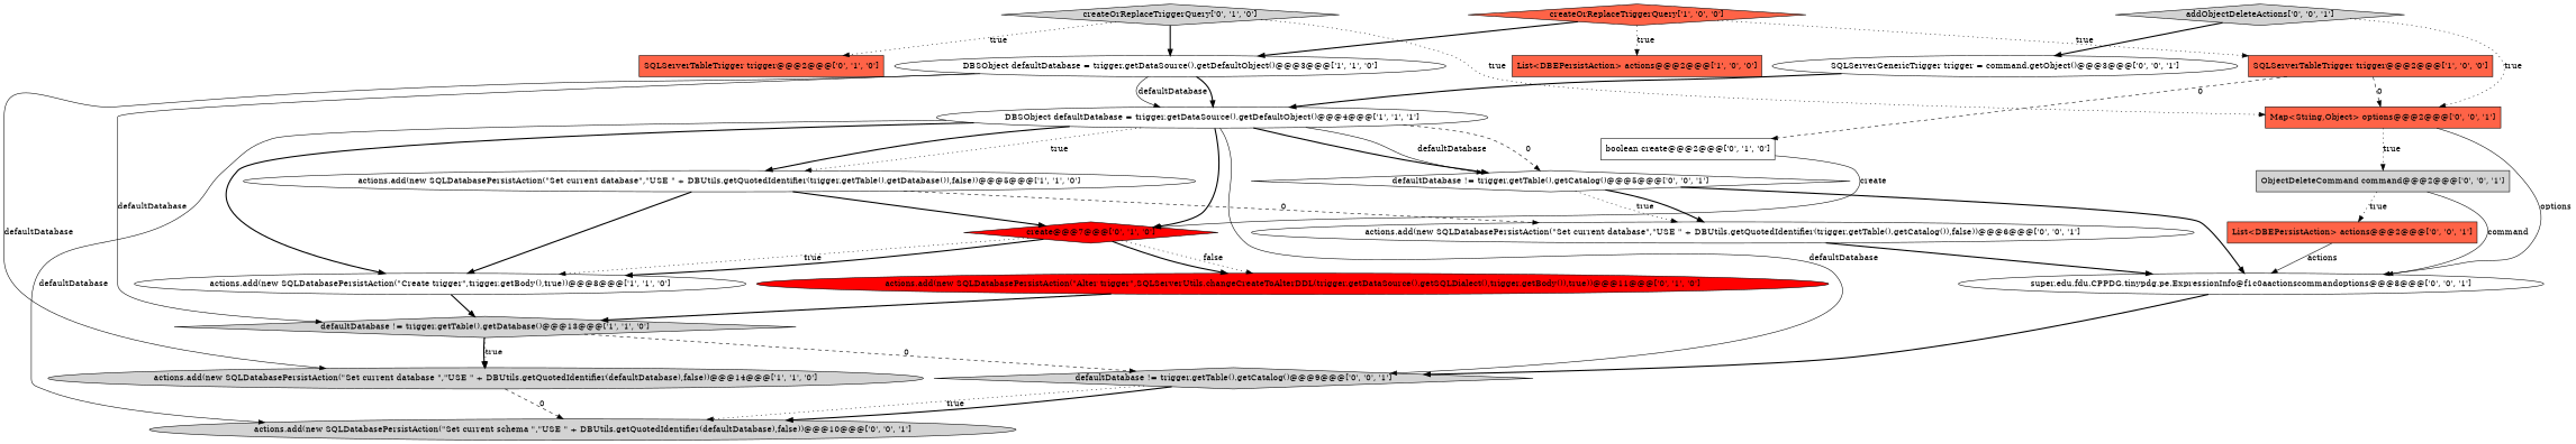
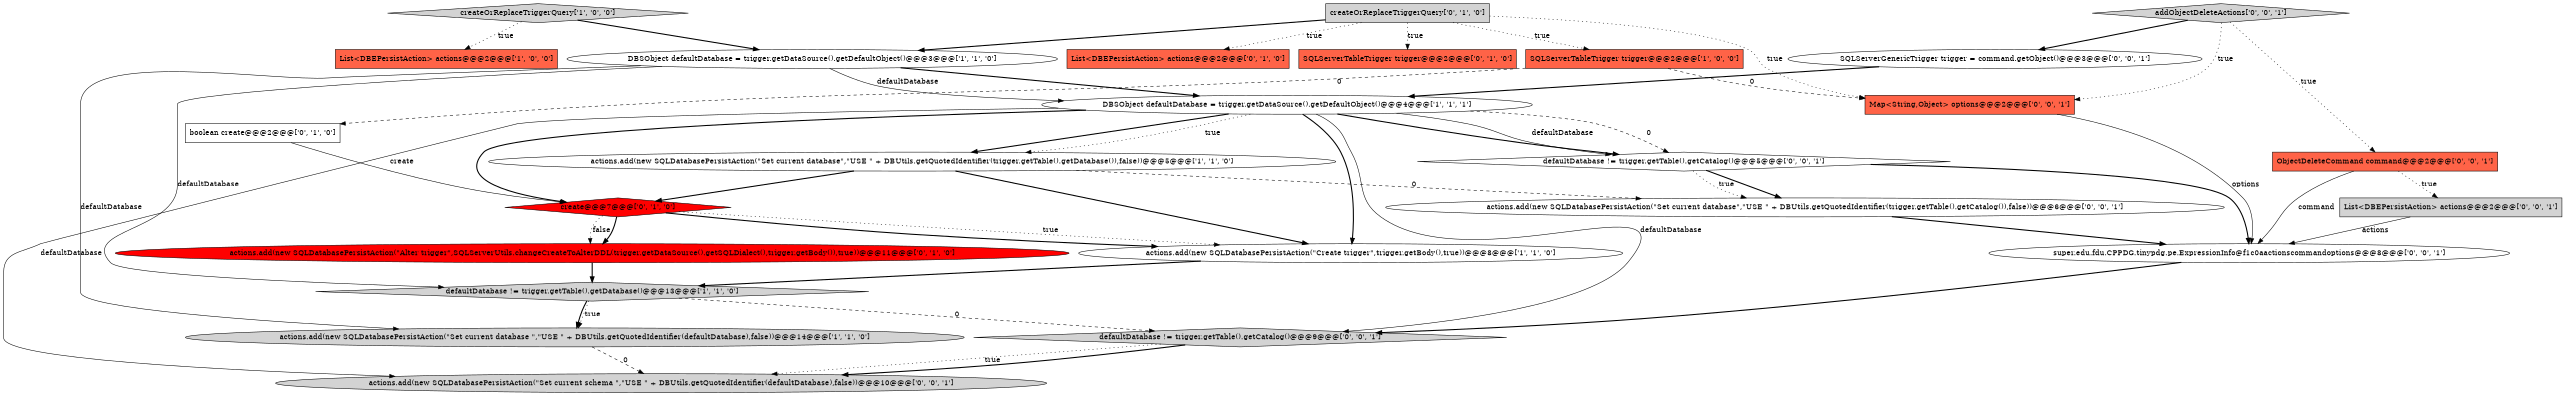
  digraph {
    node [fillcolor=white shape=ellipse style=filled]
    edge [style=bold]
-   n1 [fillcolor=lightgray label="createOrReplaceTriggerQuery['0', '1', '0']" shape=diamond]
+   n1 [fillcolor=lightgray label="createOrReplaceTriggerQuery['0', '1', '0']" shape=box]
+   n2 [fillcolor=tomato label="List<DBEPersistAction> actions@@@2@@@['0', '1', '0']" shape=box]
    n3 [fillcolor=tomato label="SQLServerTableTrigger trigger@@@2@@@['0', '1', '0']" shape=box]
    n4 [label="DBSObject defaultDatabase = trigger.getDataSource().getDefaultObject()@@@3@@@['1', '1', '0']"]
    n5 [fillcolor=tomato label="Map<String,Object> options@@@2@@@['0', '0', '1']" shape=box]
    n6 [fillcolor=lightgray label="defaultDatabase != trigger.getTable().getDatabase()@@@13@@@['1', '1', '0']" shape=diamond]
    n7 [fillcolor=lightgray label="actions.add(new SQLDatabasePersistAction(\"Set current database \",\"USE \" + DBUtils.getQuotedIdentifier(defaultDatabase),false))@@@14@@@['1', '1', '0']"]
    n8 [label="DBSObject defaultDatabase = trigger.getDataSource().getDefaultObject()@@@4@@@['1', '1', '1']"]
    n9 [label="boolean create@@@2@@@['0', '1', '0']" shape=box]
    n10 [fillcolor=red label="create@@@7@@@['0', '1', '0']" shape=diamond]
-   n11 [fillcolor=tomato label="createOrReplaceTriggerQuery['1', '0', '0']" shape=diamond]
+   n11 [fillcolor=lightgray label="createOrReplaceTriggerQuery['1', '0', '0']" shape=diamond]
    n12 [fillcolor=tomato label="SQLServerTableTrigger trigger@@@2@@@['1', '0', '0']" shape=box]
    n13 [fillcolor=tomato label="List<DBEPersistAction> actions@@@2@@@['1', '0', '0']" shape=box]
-   n14 [fillcolor=tomato label="List<DBEPersistAction> actions@@@2@@@['0', '0', '1']" shape=box]
+   n14 [fillcolor=lightgray label="List<DBEPersistAction> actions@@@2@@@['0', '0', '1']" shape=box]
    n15 [label="super.edu.fdu.CPPDG.tinypdg.pe.ExpressionInfo@f1c0aactionscommandoptions@@@8@@@['0', '0', '1']"]
    n16 [fillcolor=lightgray label="defaultDatabase != trigger.getTable().getCatalog()@@@9@@@['0', '0', '1']" shape=diamond]
-   n17 [fillcolor=lightgray label="ObjectDeleteCommand command@@@2@@@['0', '0', '1']" shape=box]
+   n17 [fillcolor=tomato label="ObjectDeleteCommand command@@@2@@@['0', '0', '1']" shape=box]
    n18 [fillcolor=lightgray label="actions.add(new SQLDatabasePersistAction(\"Set current schema \",\"USE \" + DBUtils.getQuotedIdentifier(defaultDatabase),false))@@@10@@@['0', '0', '1']"]
    n19 [label="SQLServerGenericTrigger trigger = command.getObject()@@@3@@@['0', '0', '1']"]
    n20 [label="actions.add(new SQLDatabasePersistAction(\"Set current database\",\"USE \" + DBUtils.getQuotedIdentifier(trigger.getTable().getDatabase()),false))@@@5@@@['1', '1', '0']"]
    n21 [label="actions.add(new SQLDatabasePersistAction(\"Create trigger\",trigger.getBody(),true))@@@8@@@['1', '1', '0']"]
    n22 [label="defaultDatabase != trigger.getTable().getCatalog()@@@5@@@['0', '0', '1']" shape=diamond]
    n23 [fillcolor=lightgray label="addObjectDeleteActions['0', '0', '1']" shape=diamond]
    n24 [label="actions.add(new SQLDatabasePersistAction(\"Set current database\",\"USE \" + DBUtils.getQuotedIdentifier(trigger.getTable().getCatalog()),false))@@@6@@@['0', '0', '1']"]
    n25 [fillcolor=red label="actions.add(new SQLDatabasePersistAction(\"Alter trigger\",SQLServerUtils.changeCreateToAlterDDL(trigger.getDataSource().getSQLDialect(),trigger.getBody()),true))@@@11@@@['0', '1', '0']"]
+   n1 -> n2 [label=true style=dotted]
    n1 -> n3 [label=true style=dotted]
    n1 -> n4
    n1 -> n5 [label=true style=dotted]
    n4 -> n6 [label=defaultDatabase style=solid]
    n4 -> n7 [label=defaultDatabase style=solid]
    n4 -> n8 [label=defaultDatabase style=solid]
    n4 -> n8
    n5 -> n15 [label=options style=solid]
    n6 -> n7 [label=true style=dotted]
    n6 -> n7
    n6 -> n16 [label=0 style=dashed]
    n7 -> n18 [label=0 style=dashed]
    n8 -> n10
    n8 -> n16 [label=defaultDatabase style=solid]
    n8 -> n18 [label=defaultDatabase style=solid]
    n8 -> n20
    n8 -> n20 [label=true style=dotted]
    n8 -> n21
    n8 -> n22 [label=0 style=dashed]
    n8 -> n22
    n8 -> n22 [label=defaultDatabase style=solid]
    n9 -> n10 [label=create style=solid]
    n10 -> n21 [label=true style=dotted]
    n10 -> n21
    n10 -> n25 [label=false style=dotted]
    n10 -> n25
    n11 -> n4
-   n11 -> n12 [label=true style=dotted]
+   n1 -> n12 [label=true style=dotted]
    n11 -> n13 [label=true style=dotted]
    n12 -> n5 [label=0 style=dashed]
    n12 -> n9 [label=0 style=dashed]
    n14 -> n15 [label=actions style=solid]
    n15 -> n16
    n16 -> n18 [label=true style=dotted]
    n16 -> n18
    n17 -> n14 [label=true style=dotted]
    n17 -> n15 [label=command style=solid]
    n19 -> n8
    n20 -> n10
    n20 -> n21
    n20 -> n24 [label=0 style=dashed]
    n21 -> n6
    n22 -> n15
    n22 -> n24
    n22 -> n24 [label=true style=dotted]
    n23 -> n5 [label=true style=dotted]
-   n5 -> n17 [label=true style=dotted]
+   n23 -> n17 [label=true style=dotted]
    n23 -> n19
    n24 -> n15
    n25 -> n6
  }
